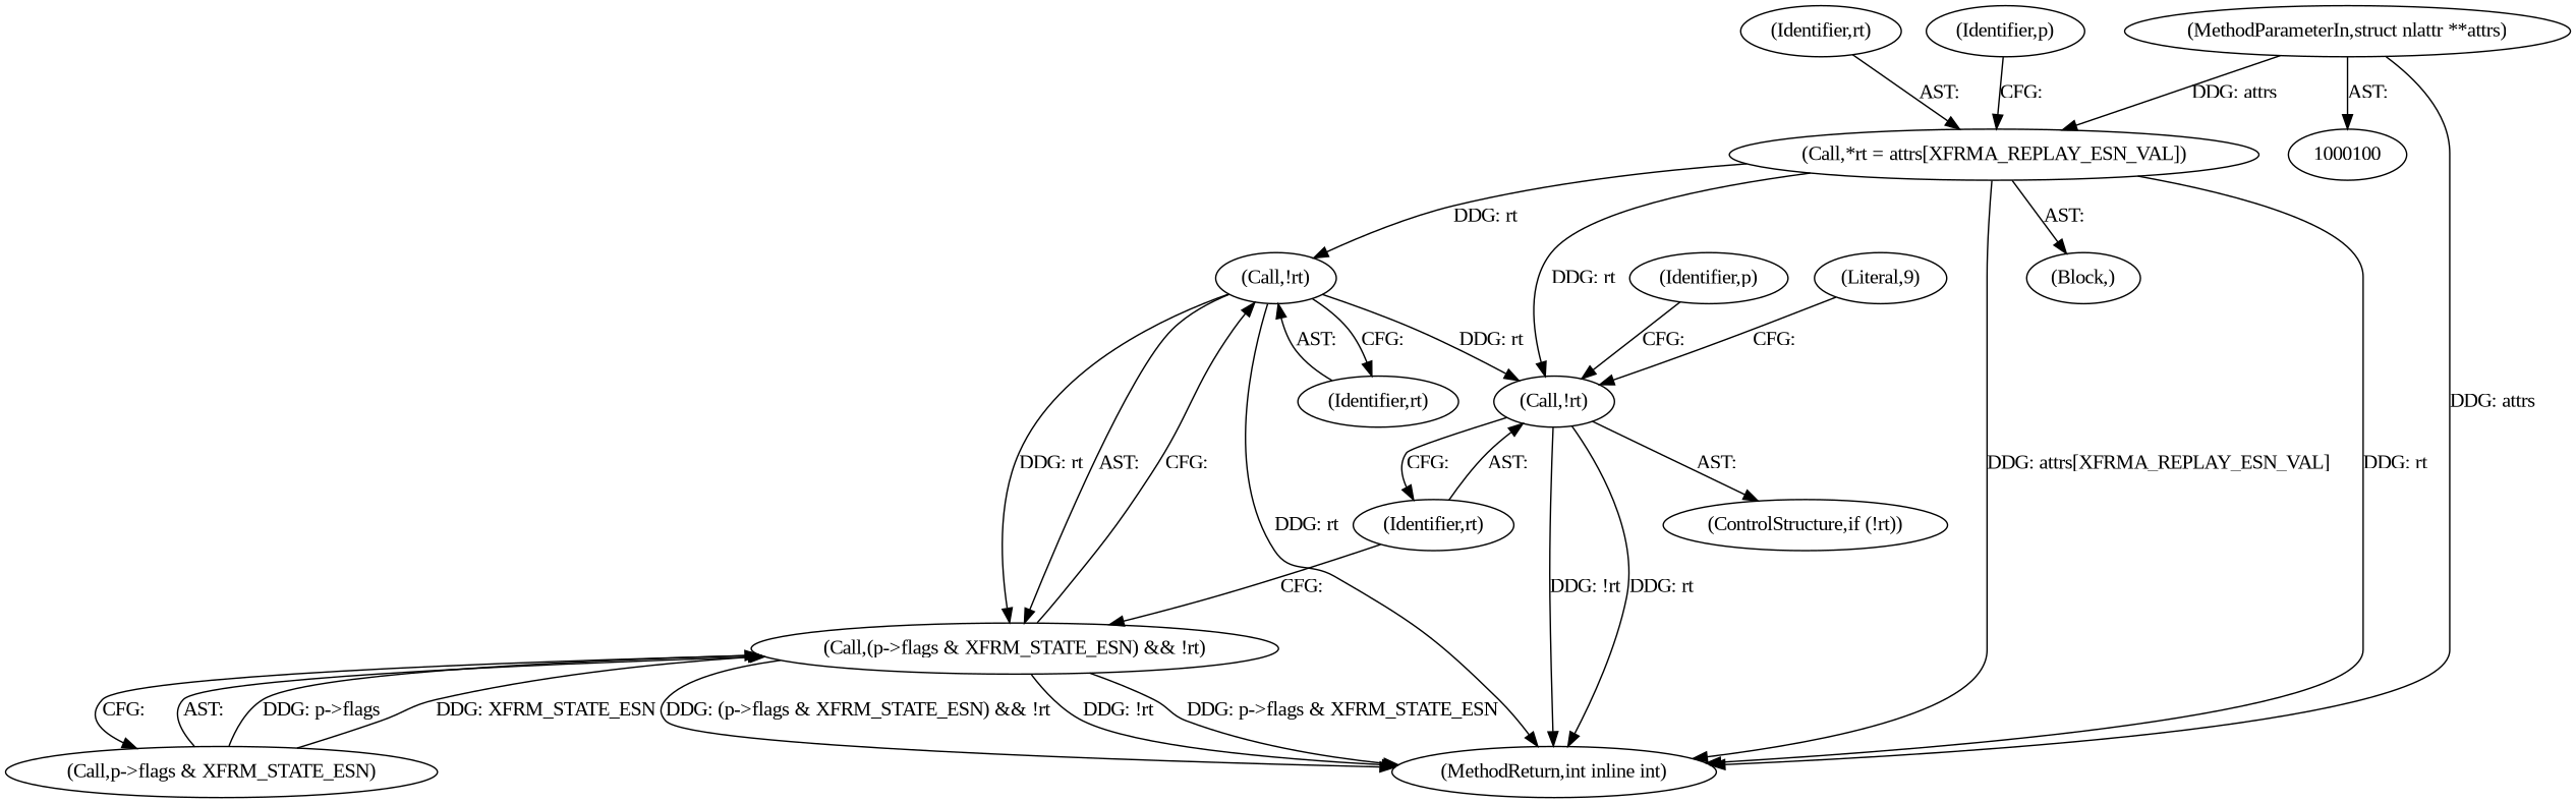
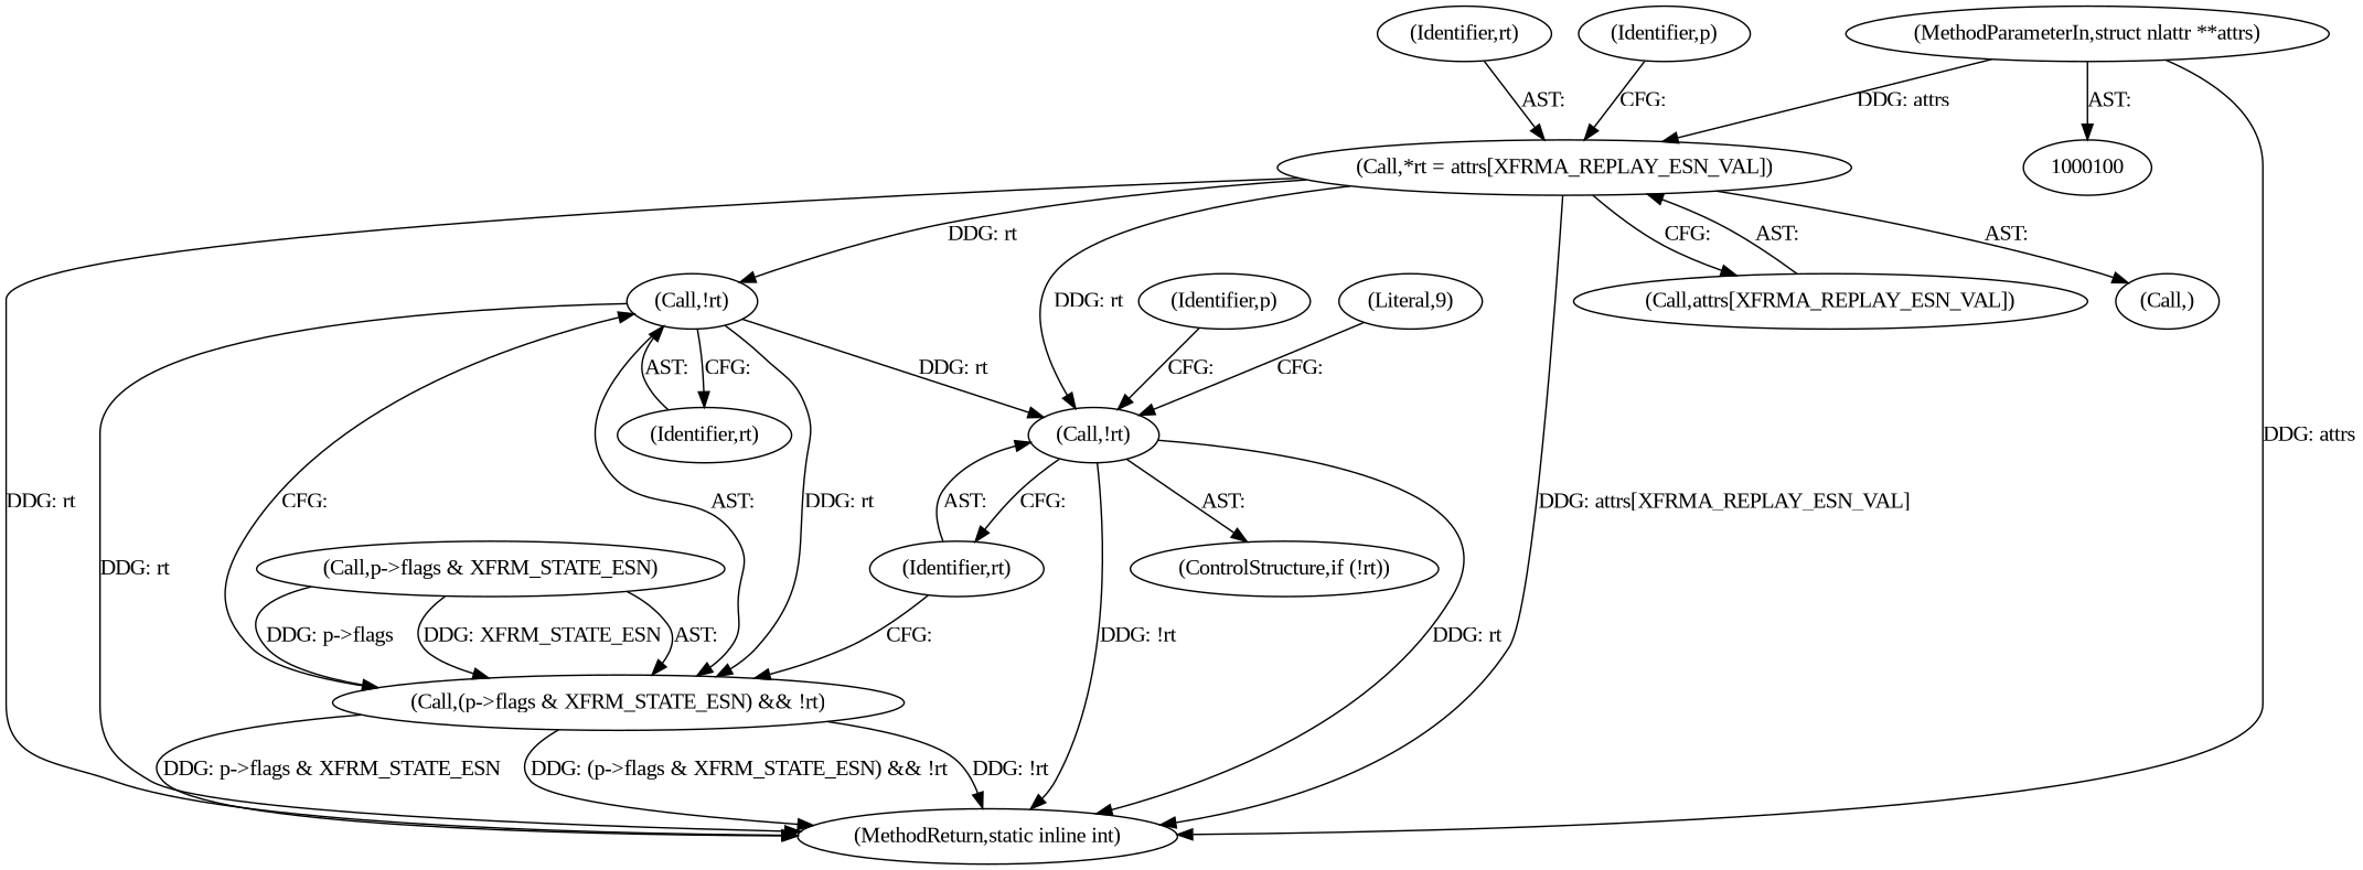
  digraph {
    fontname="Liberation Serif"
    node [fontname="Liberation Serif"]
    edge [fontname="Liberation Serif"]
    n1 [label="(Call,*rt = attrs[XFRMA_REPLAY_ESN_VAL])"]
    n2 [label="(Call,!rt)"]
    n3 [label="(Call,!rt)"]
-   n5 [label="(Block,)"]
-   n6 [label="(MethodReturn,int inline int)"]
+   n4 [label="(Call,attrs[XFRMA_REPLAY_ESN_VAL])"]
+   n5 [label="(Call,)"]
+   n6 [label="(MethodReturn,static inline int)"]
    n7 [label="(Call,(p->flags & XFRM_STATE_ESN) && !rt)"]
    n8 [label="(Identifier,rt)"]
    n9 [label="(ControlStructure,if (!rt))"]
    n10 [label="(Identifier,rt)"]
    n11 [label="(MethodParameterIn,struct nlattr **attrs)"]
    1000100
    n13 [label="(Call,p->flags & XFRM_STATE_ESN)"]
    n14 [label="(Identifier,p)"]
    n15 [label="(Literal,9)"]
    n16 [label="(Identifier,rt)"]
    n17 [label="(Identifier,p)"]
    n1 -> n2 [label="DDG: rt"]
    n1 -> n3 [label="DDG: rt"]
+   n1 -> n4 [label="CFG: "]
    n1 -> n5 [label="AST: "]
    n1 -> n6 [label="DDG: attrs[XFRMA_REPLAY_ESN_VAL]"]
    n1 -> n6 [label="DDG: rt"]
    n2 -> n3 [label="DDG: rt"]
    n2 -> n6 [label="DDG: rt"]
    n2 -> n7 [label="AST: "]
    n2 -> n7 [label="DDG: rt"]
    n2 -> n8 [label="CFG: "]
    n3 -> n6 [label="DDG: rt"]
    n3 -> n6 [label="DDG: !rt"]
    n3 -> n9 [label="AST: "]
    n3 -> n10 [label="CFG: "]
+   n4 -> n1 [label="AST: "]
    n7 -> n2 [label="CFG: "]
    n7 -> n6 [label="DDG: !rt"]
    n7 -> n6 [label="DDG: p->flags & XFRM_STATE_ESN"]
    n7 -> n6 [label="DDG: (p->flags & XFRM_STATE_ESN) && !rt"]
-   n7 -> n13 [label="CFG: "]
    n8 -> n2 [label="AST: "]
    n10 -> n3 [label="AST: "]
    n10 -> n7 [label="CFG: "]
    n11 -> n1 [label="DDG: attrs"]
    n11 -> n6 [label="DDG: attrs"]
    n11 -> 1000100 [label="AST: "]
    n13 -> n7 [label="AST: "]
    n13 -> n7 [label="DDG: p->flags"]
    n13 -> n7 [label="DDG: XFRM_STATE_ESN"]
    n14 -> n3 [label="CFG: "]
    n15 -> n3 [label="CFG: "]
    n16 -> n1 [label="AST: "]
    n17 -> n1 [label="CFG: "]
  }
